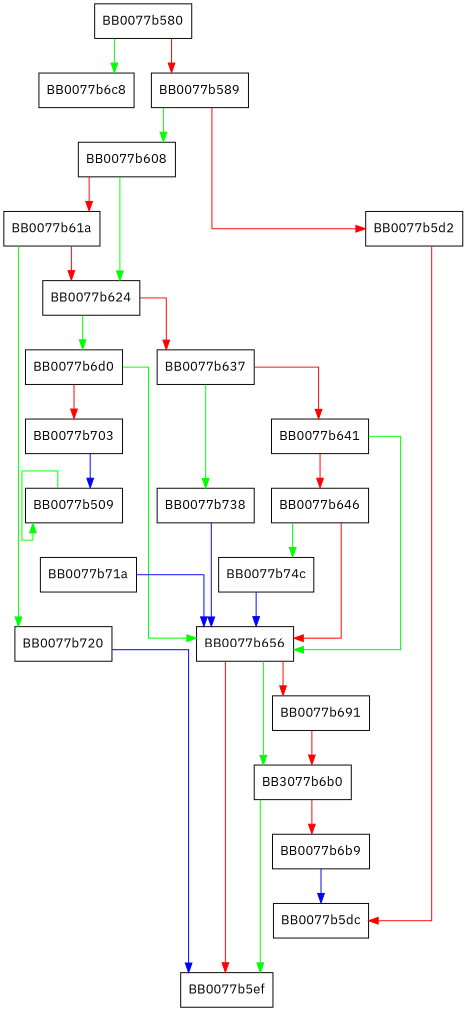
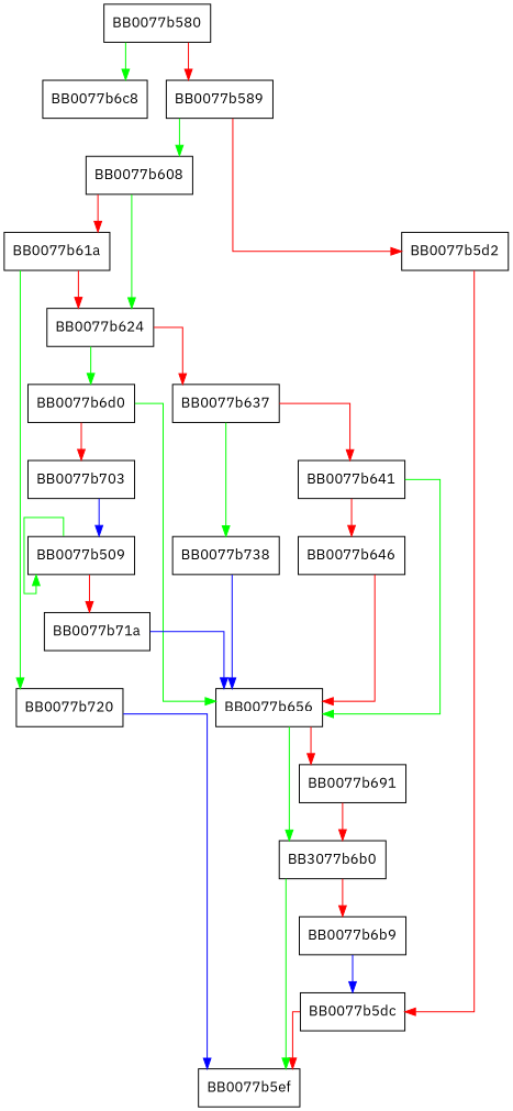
  digraph {
    fontname="IBM Plex Sans"
    splines=ortho
    node [fontname="IBM Plex Sans" shape=box]
    edge [color=red fontname="IBM Plex Sans"]
    BB0077b580
    BB0077b6c8
    BB0077b589
    BB0077b608
    BB0077b5d2
    BB0077b624
    BB0077b61a
    BB0077b5dc
    BB0077b6d0
    BB0077b637
    BB0077b720
    n12 [label=BB3077b6b0]
    BB0077b691
    BB0077b5ef
    BB0077b6b9
    BB0077b656
    BB0077b703
    BB0077b738
    BB0077b641
    n20 [label=BB0077b509]
    BB0077b646
-   BB0077b74c
    BB0077b71a
    BB0077b580 -> BB0077b6c8 [color=green]
    BB0077b580 -> BB0077b589
    BB0077b589 -> BB0077b608 [color=green]
    BB0077b589 -> BB0077b5d2
    BB0077b608 -> BB0077b624 [color=green]
    BB0077b608 -> BB0077b61a
    BB0077b5d2 -> BB0077b5dc
    BB0077b624 -> BB0077b6d0 [color=green]
    BB0077b624 -> BB0077b637
    BB0077b61a -> BB0077b624
    BB0077b61a -> BB0077b720 [color=green]
-   BB0077b656 -> BB0077b5ef
+   BB0077b5dc -> BB0077b5ef
    BB0077b6d0 -> BB0077b656 [color=green]
    BB0077b6d0 -> BB0077b703
    BB0077b637 -> BB0077b738 [color=green]
    BB0077b637 -> BB0077b641
    BB0077b720 -> BB0077b5ef [color=blue]
    n12 -> BB0077b5ef [color=green]
    n12 -> BB0077b6b9
    BB0077b691 -> n12
    BB0077b6b9 -> BB0077b5dc [color=blue]
    BB0077b656 -> n12 [color=green]
    BB0077b656 -> BB0077b691
    BB0077b703 -> n20 [color=blue]
    BB0077b738 -> BB0077b656 [color=blue]
    BB0077b641 -> BB0077b656 [color=green]
    BB0077b641 -> BB0077b646
    n20 -> n20 [color=green]
+   n20 -> BB0077b71a
    BB0077b646 -> BB0077b656
-   BB0077b646 -> BB0077b74c [color=green]
-   BB0077b74c -> BB0077b656 [color=blue]
    BB0077b71a -> BB0077b656 [color=blue]
  }
